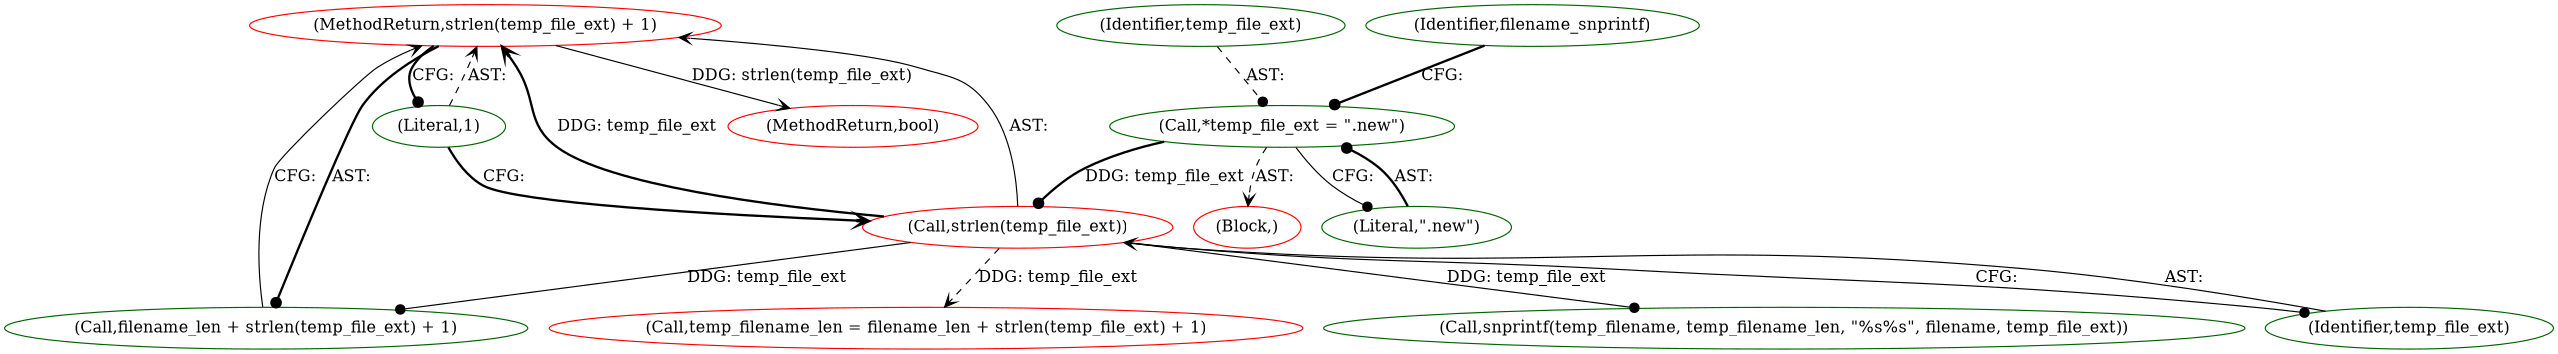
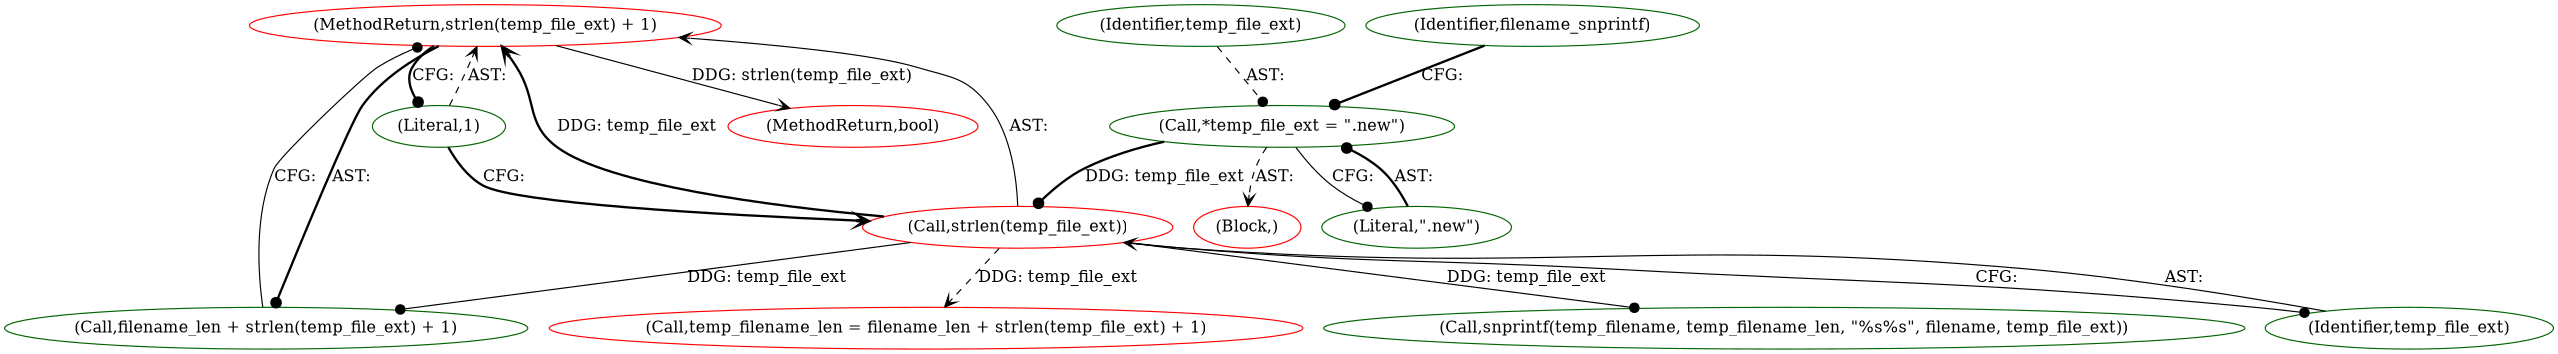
  digraph {
    node [color=darkgreen]
    edge [arrowhead=dot style=solid]
    n1 [color=red label="(MethodReturn,strlen(temp_file_ext) + 1)"]
    n2 [label="(Call,filename_len + strlen(temp_file_ext) + 1)"]
    n3 [color=red label="(MethodReturn,bool)"]
    n4 [label="(Literal,1)"]
    n5 [color=red label="(Call,strlen(temp_file_ext))"]
    n6 [label="(Identifier,temp_file_ext)"]
    n7 [color=red label="(Call,temp_filename_len = filename_len + strlen(temp_file_ext) + 1)"]
    n8 [label="(Call,snprintf(temp_filename, temp_filename_len, \"%s%s\", filename, temp_file_ext))"]
    n9 [label="(Call,*temp_file_ext = \".new\")"]
    n10 [color=red label="(Block,)"]
    n11 [label="(Literal,\".new\")"]
    n12 [label="(Identifier,temp_file_ext)"]
    n13 [label="(Identifier,filename_snprintf)"]
    n1 -> n2 [label="AST: " style=bold]
    n1 -> n3 [arrowhead=vee label="DDG: strlen(temp_file_ext)"]
    n1 -> n4 [label="CFG: " style=bold]
-   n2 -> n1 [arrowhead=vee label="CFG: "]
+   n2 -> n1 [label="CFG: "]
    n4 -> n1 [arrowhead=vee label="AST: " style=dashed]
    n4 -> n5 [arrowhead=vee label="CFG: " style=bold]
    n5 -> n1 [arrowhead=vee label="AST: "]
    n5 -> n1 [arrowhead=vee label="DDG: temp_file_ext" style=bold]
    n5 -> n2 [label="DDG: temp_file_ext"]
    n5 -> n6 [label="CFG: "]
    n5 -> n7 [arrowhead=vee label="DDG: temp_file_ext" style=dashed]
    n5 -> n8 [label="DDG: temp_file_ext"]
    n6 -> n5 [arrowhead=vee label="AST: "]
    n9 -> n5 [label="DDG: temp_file_ext" style=bold]
    n9 -> n10 [arrowhead=vee label="AST: " style=dashed]
    n9 -> n11 [label="CFG: "]
    n11 -> n9 [label="AST: " style=bold]
    n12 -> n9 [label="AST: " style=dashed]
    n13 -> n9 [label="CFG: " style=bold]
  }
